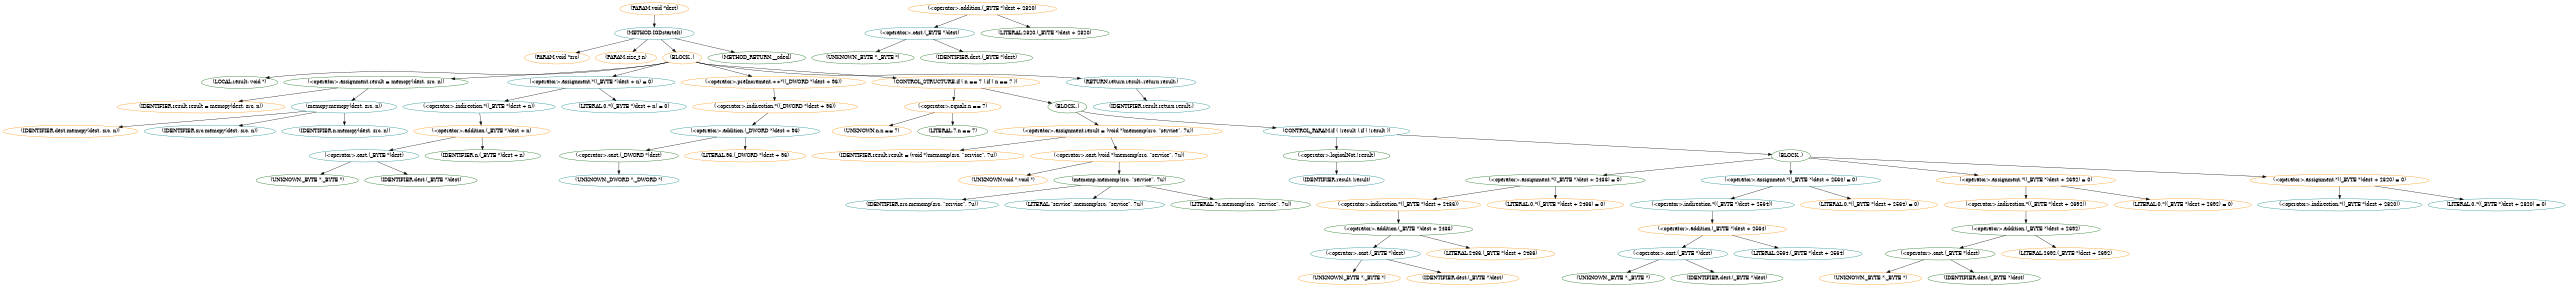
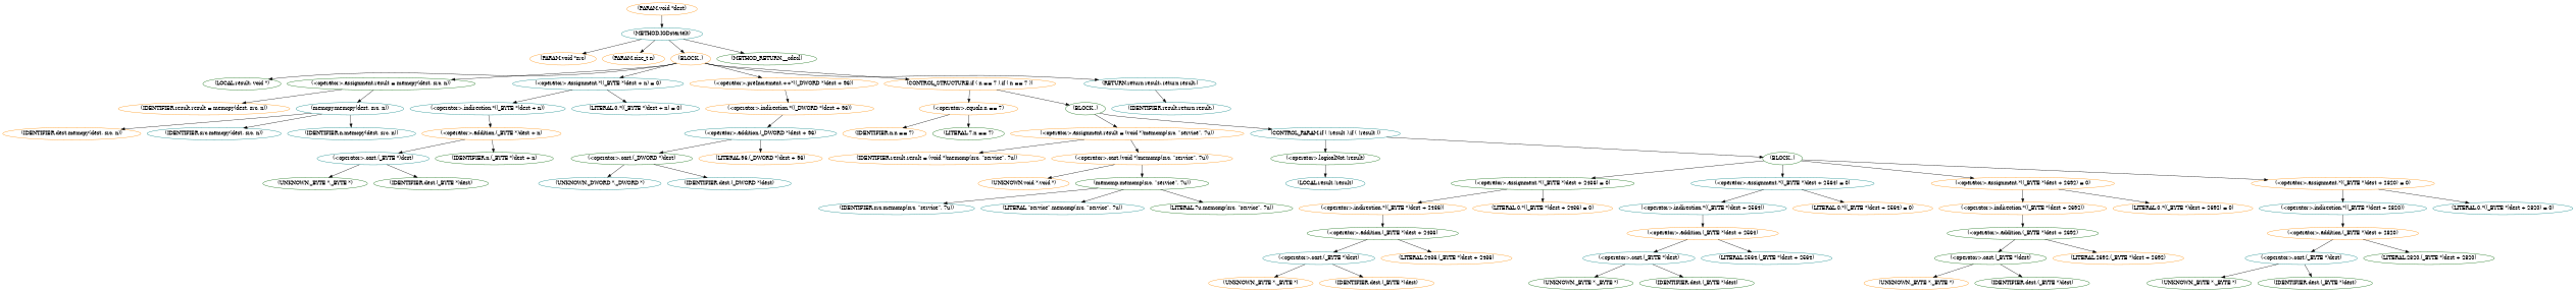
  digraph {
    node [color=darkorange]
    n1 [color=teal label="(METHOD,IGDstartelt)"]
    n2 [label="(PARAM,void *src)"]
    n3 [label="(PARAM,size_t n)"]
    n4 [label="(BLOCK,,)"]
    n5 [color=darkgreen label="(METHOD_RETURN,__cdecl)"]
    n6 [label="(PARAM,void *dest)"]
    n7 [color=darkgreen label="(LOCAL,result: void *)"]
    n8 [color=darkgreen label="(<operator>.assignment,result = memcpy(dest, src, n))"]
    n9 [color=teal label="(<operator>.assignment,*((_BYTE *)dest + n) = 0)"]
    n10 [label="(<operator>.preIncrement,++*((_DWORD *)dest + 96))"]
    n11 [label="(CONTROL_STRUCTURE,if ( n == 7 ),if ( n == 7 ))"]
    n12 [color=teal label="(RETURN,return result;,return result;)"]
    n13 [label="(IDENTIFIER,result,result = memcpy(dest, src, n))"]
    n14 [color=teal label="(memcpy,memcpy(dest, src, n))"]
    n15 [color=teal label="(<operator>.indirection,*((_BYTE *)dest + n))"]
    n16 [color=teal label="(LITERAL,0,*((_BYTE *)dest + n) = 0)"]
    n17 [label="(<operator>.indirection,*((_DWORD *)dest + 96))"]
    n18 [label="(<operator>.equals,n == 7)"]
    n19 [color=darkgreen label="(BLOCK,,)"]
    n20 [color=teal label="(IDENTIFIER,result,return result;)"]
    n21 [label="(IDENTIFIER,dest,memcpy(dest, src, n))"]
    n22 [color=teal label="(IDENTIFIER,src,memcpy(dest, src, n))"]
    n23 [color=teal label="(IDENTIFIER,n,memcpy(dest, src, n))"]
    n24 [label="(<operator>.addition,(_BYTE *)dest + n)"]
    n25 [color=teal label="(<operator>.cast,(_BYTE *)dest)"]
    n26 [color=darkgreen label="(IDENTIFIER,n,(_BYTE *)dest + n)"]
    n27 [color=darkgreen label="(UNKNOWN,_BYTE *,_BYTE *)"]
    n28 [color=darkgreen label="(IDENTIFIER,dest,(_BYTE *)dest)"]
    n29 [color=teal label="(<operator>.addition,(_DWORD *)dest + 96)"]
    n30 [color=darkgreen label="(<operator>.cast,(_DWORD *)dest)"]
    n31 [label="(LITERAL,96,(_DWORD *)dest + 96)"]
    n32 [color=teal label="(UNKNOWN,_DWORD *,_DWORD *)"]
-   n34 [label="(UNKNOWN,n,n == 7)"]
+   n33 [color=teal label="(IDENTIFIER,dest,(_DWORD *)dest)"]
+   n34 [label="(IDENTIFIER,n,n == 7)"]
    n35 [color=darkgreen label="(LITERAL,7,n == 7)"]
    n36 [label="(<operator>.assignment,result = (void *)memcmp(src, \"service\", 7u))"]
    n37 [color=teal label="(CONTROL_PARAM,if ( !result ),if ( !result ))"]
    n38 [label="(IDENTIFIER,result,result = (void *)memcmp(src, \"service\", 7u))"]
    n39 [label="(<operator>.cast,(void *)memcmp(src, \"service\", 7u))"]
    n40 [color=darkgreen label="(<operator>.logicalNot,!result)"]
    n41 [color=darkgreen label="(BLOCK,,)"]
    n42 [label="(UNKNOWN,void *,void *)"]
    n43 [color=darkgreen label="(memcmp,memcmp(src, \"service\", 7u))"]
    n44 [color=teal label="(IDENTIFIER,src,memcmp(src, \"service\", 7u))"]
    n45 [color=teal label="(LITERAL,\"service\",memcmp(src, \"service\", 7u))"]
    n46 [color=darkgreen label="(LITERAL,7u,memcmp(src, \"service\", 7u))"]
-   n47 [color=teal label="(IDENTIFIER,result,!result)"]
+   n47 [color=teal label="(LOCAL,result,!result)"]
    n48 [color=darkgreen label="(<operator>.assignment,*((_BYTE *)dest + 2436) = 0)"]
    n49 [color=teal label="(<operator>.assignment,*((_BYTE *)dest + 2564) = 0)"]
    n50 [label="(<operator>.assignment,*((_BYTE *)dest + 2692) = 0)"]
    n51 [label="(<operator>.assignment,*((_BYTE *)dest + 2820) = 0)"]
    n52 [label="(<operator>.indirection,*((_BYTE *)dest + 2436))"]
    n53 [label="(LITERAL,0,*((_BYTE *)dest + 2436) = 0)"]
    n54 [color=teal label="(<operator>.indirection,*((_BYTE *)dest + 2564))"]
    n55 [label="(LITERAL,0,*((_BYTE *)dest + 2564) = 0)"]
    n56 [label="(<operator>.indirection,*((_BYTE *)dest + 2692))"]
    n57 [label="(LITERAL,0,*((_BYTE *)dest + 2692) = 0)"]
    n58 [color=teal label="(<operator>.indirection,*((_BYTE *)dest + 2820))"]
    n59 [color=teal label="(LITERAL,0,*((_BYTE *)dest + 2820) = 0)"]
    n60 [color=darkgreen label="(<operator>.addition,(_BYTE *)dest + 2436)"]
    n61 [color=teal label="(<operator>.cast,(_BYTE *)dest)"]
    n62 [label="(LITERAL,2436,(_BYTE *)dest + 2436)"]
    n63 [label="(UNKNOWN,_BYTE *,_BYTE *)"]
    n64 [label="(IDENTIFIER,dest,(_BYTE *)dest)"]
    n65 [label="(<operator>.addition,(_BYTE *)dest + 2564)"]
    n66 [color=teal label="(<operator>.cast,(_BYTE *)dest)"]
    n67 [color=teal label="(LITERAL,2564,(_BYTE *)dest + 2564)"]
    n68 [color=darkgreen label="(UNKNOWN,_BYTE *,_BYTE *)"]
    n69 [color=darkgreen label="(IDENTIFIER,dest,(_BYTE *)dest)"]
    n70 [color=darkgreen label="(<operator>.addition,(_BYTE *)dest + 2692)"]
    n71 [color=darkgreen label="(<operator>.cast,(_BYTE *)dest)"]
    n72 [label="(LITERAL,2692,(_BYTE *)dest + 2692)"]
    n73 [label="(UNKNOWN,_BYTE *,_BYTE *)"]
    n74 [color=darkgreen label="(IDENTIFIER,dest,(_BYTE *)dest)"]
    n75 [label="(<operator>.addition,(_BYTE *)dest + 2820)"]
    n76 [color=teal label="(<operator>.cast,(_BYTE *)dest)"]
    n77 [color=darkgreen label="(LITERAL,2820,(_BYTE *)dest + 2820)"]
    n78 [color=darkgreen label="(UNKNOWN,_BYTE *,_BYTE *)"]
    n79 [color=darkgreen label="(IDENTIFIER,dest,(_BYTE *)dest)"]
    n1 -> n2
    n1 -> n3
    n1 -> n4
    n1 -> n5
    n4 -> n7
    n4 -> n8
    n4 -> n9
    n4 -> n10
    n4 -> n11
    n4 -> n12
    n6 -> n1
    n8 -> n13
    n8 -> n14
    n9 -> n15
    n9 -> n16
    n10 -> n17
    n11 -> n18
    n11 -> n19
    n12 -> n20
    n14 -> n21
    n14 -> n22
    n14 -> n23
    n15 -> n24
    n17 -> n29
    n18 -> n34
    n18 -> n35
    n19 -> n36
    n19 -> n37
    n24 -> n25
    n24 -> n26
    n25 -> n27
    n25 -> n28
    n29 -> n30
    n29 -> n31
    n30 -> n32
+   n30 -> n33
    n36 -> n38
    n36 -> n39
    n37 -> n40
    n37 -> n41
    n39 -> n42
    n39 -> n43
    n40 -> n47
    n41 -> n48
    n41 -> n49
    n41 -> n50
    n41 -> n51
    n43 -> n44
    n43 -> n45
    n43 -> n46
    n48 -> n52
    n48 -> n53
    n49 -> n54
    n49 -> n55
    n50 -> n56
    n50 -> n57
    n51 -> n58
    n51 -> n59
    n52 -> n60
    n54 -> n65
    n56 -> n70
+   n58 -> n75
    n60 -> n61
    n60 -> n62
    n61 -> n63
    n61 -> n64
    n65 -> n66
    n65 -> n67
    n66 -> n68
    n66 -> n69
    n70 -> n71
    n70 -> n72
    n71 -> n73
    n71 -> n74
    n75 -> n76
    n75 -> n77
    n76 -> n78
    n76 -> n79
  }
